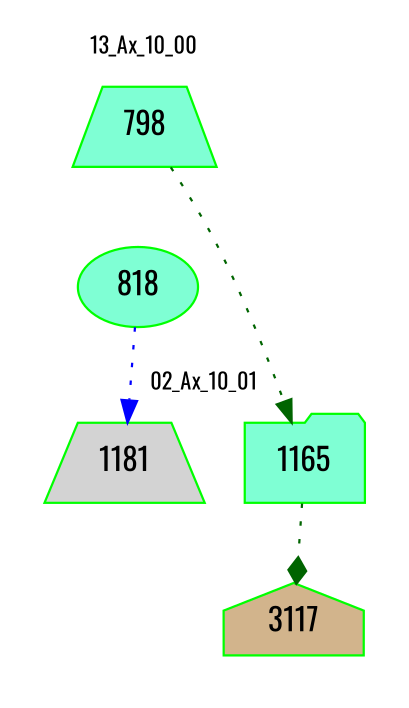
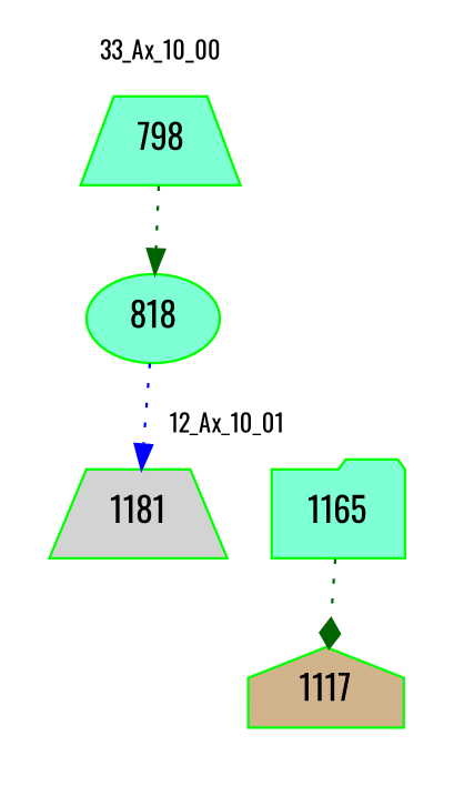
  digraph {
    fontname=Oswald
    node [color=green fillcolor=aquamarine fontname=Oswald shape=trapezium style=filled]
    edge [arrowhead=normal color=darkgreen fontname=Oswald style=dotted]
    n1 [label=798]
    n2 [label=818 shape=ellipse]
    n3 [label=1165 shape=folder]
-   n4 [fillcolor=tan label=3117 shape=house]
+   n4 [fillcolor=tan label=1117 shape=house]
    n5 [fillcolor=lightgrey label=1181]
    subgraph cluster_1 {
      color=white
      fontsize=10
-     label="13_Ax_10_00"
+     label="33_Ax_10_00"
      n1
      n2
    }
    subgraph cluster_2 {
      color=white
      fontsize=10
-     label="02_Ax_10_01"
+     label="12_Ax_10_01"
      n3
      n4
      n5
    }
-   n1 -> n3
+   n1 -> n2
    n2 -> n5 [color=blue]
    n3 -> n4 [arrowhead=diamond]
  }
